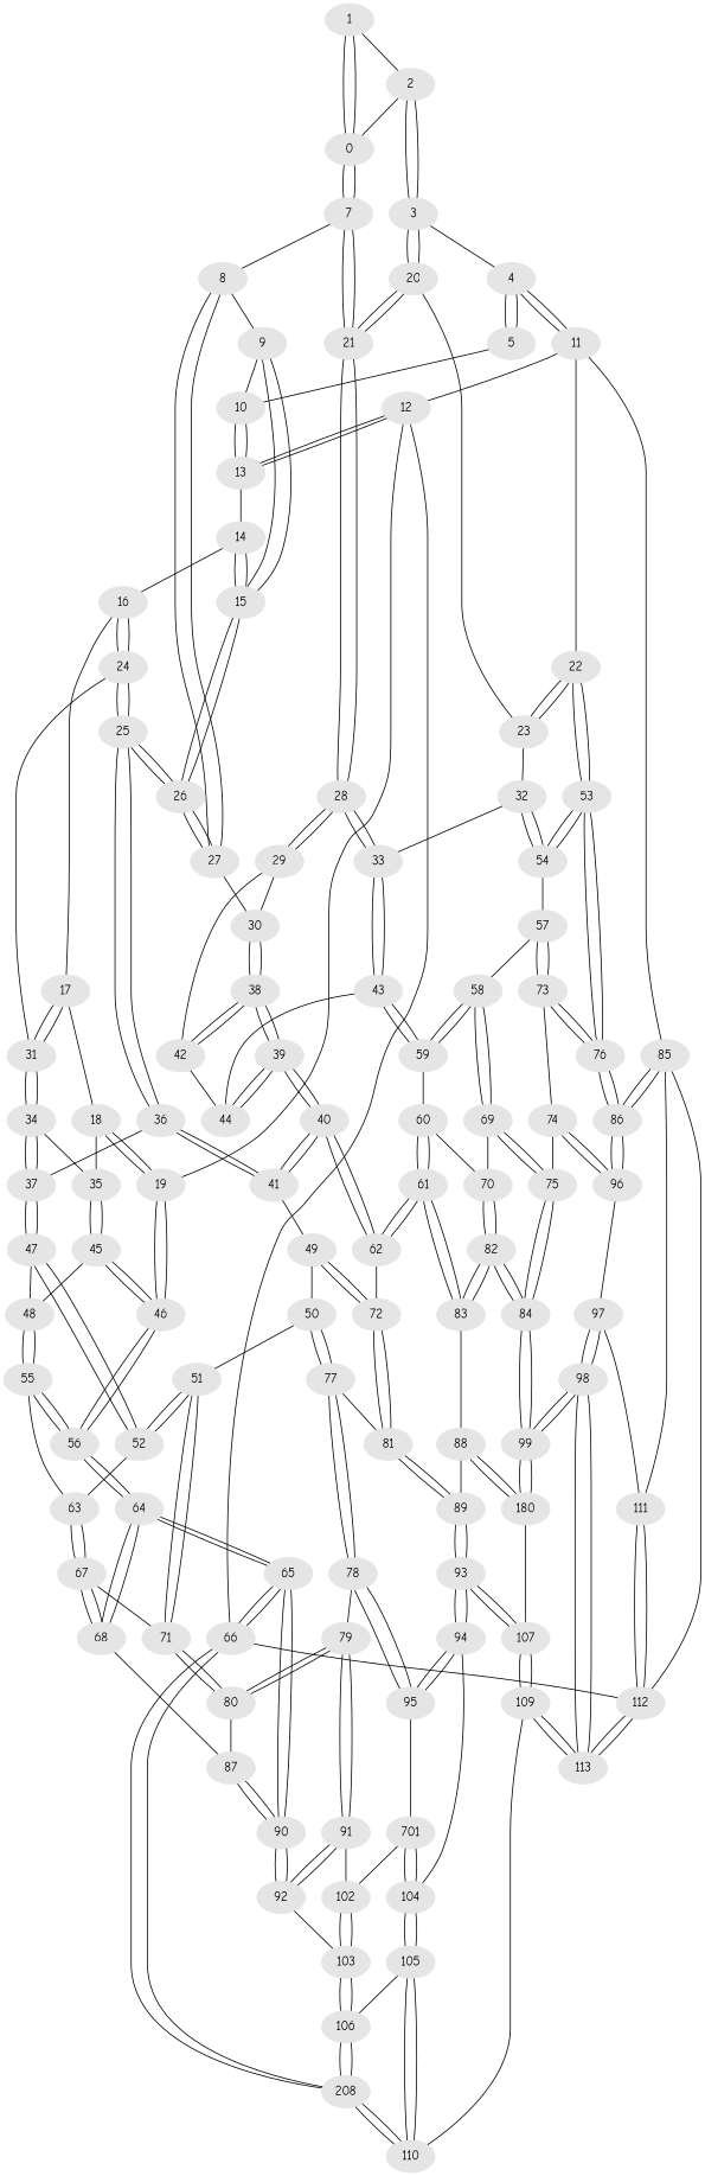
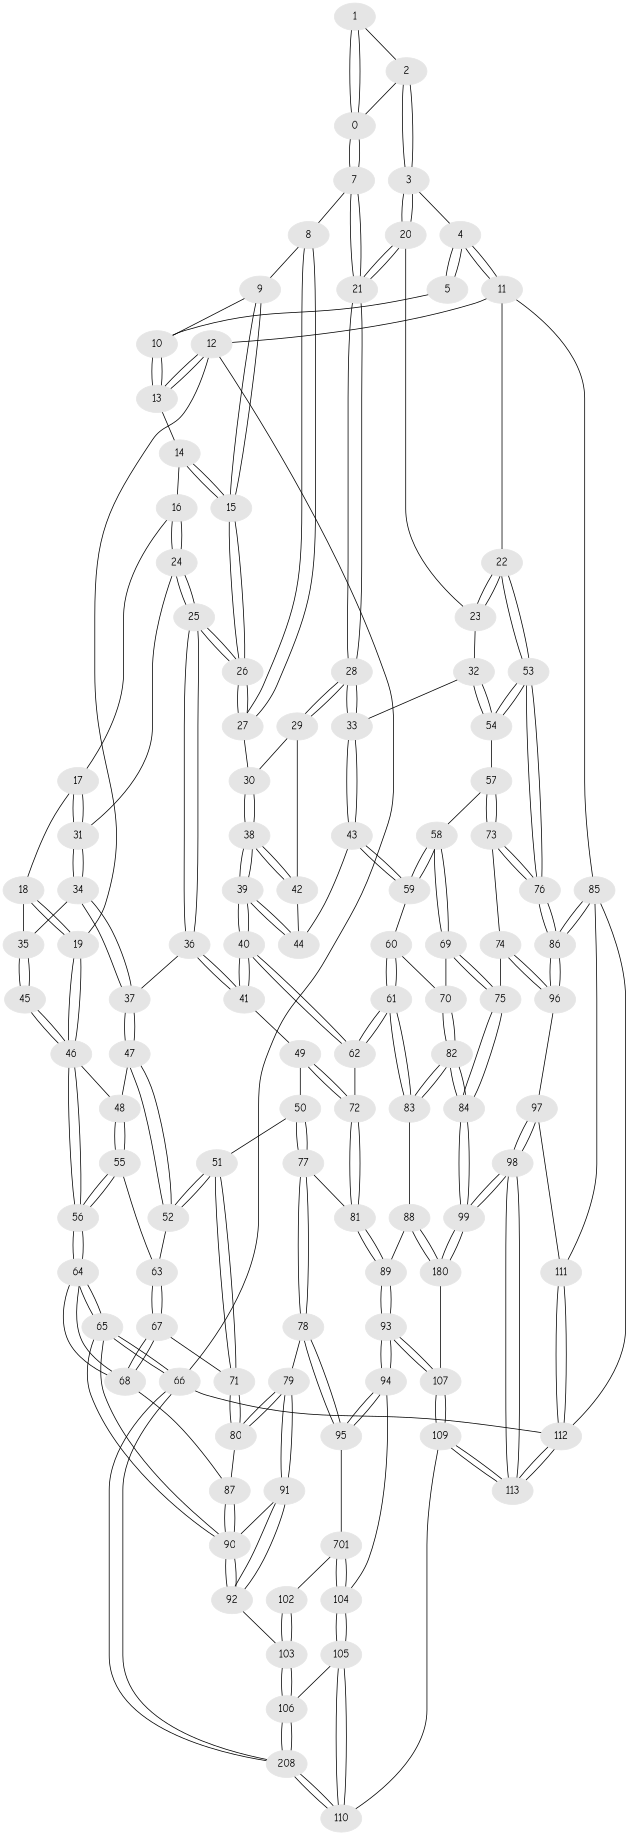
  graph {
    fontname="Comic Neue"
    node [color=gray90 fontname="Comic Neue" style=filled]
    edge [fontname="Comic Neue"]
    1
    2
    n3 [label=0]
    3
    7
    4
    20
    5
    11
    21
    23
    10
    12
    22
    85
    13
    8
    9
    27
    28
    15
    30
    26
    14
    19
    66
    53
    112
    86
    111
    46
    n32 [label=208]
    16
    17
    24
    18
    31
    25
    35
    34
    45
    56
    32
    29
    33
    54
    76
    36
    37
    41
    38
    42
    43
    44
    39
    57
    59
    47
    48
    49
    52
    40
    62
    72
    50
    60
    55
    64
    63
    51
    77
    81
    71
    78
    80
    67
    58
    73
    65
    68
    69
    74
    70
    75
    61
    83
    82
    88
    90
    87
    92
    110
    113
    84
    89
    96
    97
    99
    79
    95
    91
    n102 [label=701]
    102
    93
    n105 [label=180]
    107
    94
    103
    106
    104
    109
    105
    98
    1 -- 2
    1 -- n3
    1 -- n3
    2 -- n3
    2 -- 3
    2 -- 3
    n3 -- 7
    n3 -- 7
    3 -- 4
    3 -- 20
    3 -- 20
    7 -- 21
    7 -- 21
    7 -- 8
    4 -- 5
    4 -- 5
    4 -- 11
    4 -- 11
    20 -- 21
    20 -- 21
    20 -- 23
    5 -- 10
    11 -- 12
    11 -- 22
    11 -- 85
    21 -- 28
    21 -- 28
    23 -- 32
    10 -- 13
    10 -- 13
    12 -- 13
    12 -- 13
    12 -- 19
    12 -- 66
    22 -- 23
    22 -- 23
    22 -- 53
    22 -- 53
    85 -- 112
    85 -- 86
    85 -- 86
    85 -- 111
    13 -- 14
    8 -- 9
    8 -- 27
    8 -- 27
    9 -- 10
    9 -- 15
    9 -- 15
    27 -- 30
    28 -- 29
    28 -- 29
    28 -- 33
    28 -- 33
    15 -- 26
    15 -- 26
    30 -- 38
    30 -- 38
    26 -- 27
    26 -- 27
    14 -- 15
    14 -- 15
    14 -- 16
    19 -- 46
    19 -- 46
    66 -- 112
    66 -- n32
    66 -- n32
    53 -- 54
    53 -- 54
    53 -- 76
    53 -- 76
    112 -- 113
    112 -- 113
    86 -- 96
    86 -- 96
    111 -- 112
    111 -- 112
    46 -- 56
    46 -- 56
    n32 -- 110
    n32 -- 110
    16 -- 17
    16 -- 24
    16 -- 24
    17 -- 18
    17 -- 31
    17 -- 31
    24 -- 31
    24 -- 25
    24 -- 25
    18 -- 19
    18 -- 19
    18 -- 35
    31 -- 34
    31 -- 34
    25 -- 26
    25 -- 26
    25 -- 36
    25 -- 36
    35 -- 45
    35 -- 45
    34 -- 35
    34 -- 37
    34 -- 37
    45 -- 46
    45 -- 46
-   45 -- 48
+   46 -- 48
    56 -- 64
    56 -- 64
    32 -- 33
    32 -- 54
    32 -- 54
    29 -- 30
    29 -- 42
    33 -- 43
    33 -- 43
    54 -- 57
    76 -- 86
    76 -- 86
    36 -- 37
    36 -- 41
    36 -- 41
    37 -- 47
    37 -- 47
    41 -- 49
    38 -- 42
    38 -- 42
    38 -- 39
    38 -- 39
    42 -- 44
    43 -- 44
    43 -- 59
    43 -- 59
    39 -- 44
    39 -- 44
    39 -- 40
    39 -- 40
    57 -- 58
    57 -- 73
    57 -- 73
    59 -- 60
    47 -- 48
    47 -- 52
    47 -- 52
    48 -- 55
    48 -- 55
    49 -- 72
    49 -- 72
    49 -- 50
    52 -- 63
    40 -- 41
    40 -- 41
    40 -- 62
    40 -- 62
    62 -- 72
    72 -- 81
    72 -- 81
    50 -- 51
    50 -- 77
    50 -- 77
    60 -- 70
    60 -- 61
    60 -- 61
    55 -- 56
    55 -- 56
    55 -- 63
    64 -- 65
    64 -- 65
    64 -- 68
    64 -- 68
    63 -- 67
    63 -- 67
    51 -- 52
    51 -- 52
    51 -- 71
    51 -- 71
    77 -- 81
    77 -- 78
    77 -- 78
    81 -- 89
    81 -- 89
    71 -- 80
    71 -- 80
    78 -- 79
    78 -- 95
    78 -- 95
    80 -- 87
    67 -- 71
    67 -- 68
    67 -- 68
    58 -- 59
    58 -- 59
    58 -- 69
    58 -- 69
    73 -- 76
    73 -- 76
    73 -- 74
    65 -- 66
    65 -- 66
    65 -- 90
    65 -- 90
    68 -- 87
    69 -- 70
    69 -- 75
    69 -- 75
    74 -- 75
    74 -- 96
    74 -- 96
    70 -- 82
    70 -- 82
    75 -- 84
    75 -- 84
    61 -- 62
    61 -- 62
    61 -- 83
    61 -- 83
    83 -- 88
    82 -- 83
    82 -- 83
    82 -- 84
    82 -- 84
    88 -- 89
    88 -- n105
    88 -- n105
    90 -- 92
    90 -- 92
    87 -- 90
    87 -- 90
    92 -- 103
    84 -- 99
    84 -- 99
    89 -- 93
    89 -- 93
    96 -- 97
    97 -- 111
    97 -- 98
    97 -- 98
    99 -- n105
    99 -- n105
    79 -- 80
    79 -- 80
    79 -- 91
    79 -- 91
    95 -- n102
    91 -- 92
    91 -- 92
-   91 -- 102
+   91 -- 90
    n102 -- 102
    n102 -- 104
    n102 -- 104
    102 -- 103
    102 -- 103
    93 -- 107
    93 -- 107
    93 -- 94
    93 -- 94
    n105 -- 107
    107 -- 109
    107 -- 109
    94 -- 95
    94 -- 95
    94 -- 104
    103 -- 106
    103 -- 106
    106 -- n32
    106 -- n32
    104 -- 105
    104 -- 105
    109 -- 110
    109 -- 113
    109 -- 113
    105 -- 110
    105 -- 110
    105 -- 106
    98 -- 113
    98 -- 113
    98 -- 99
    98 -- 99
  }
